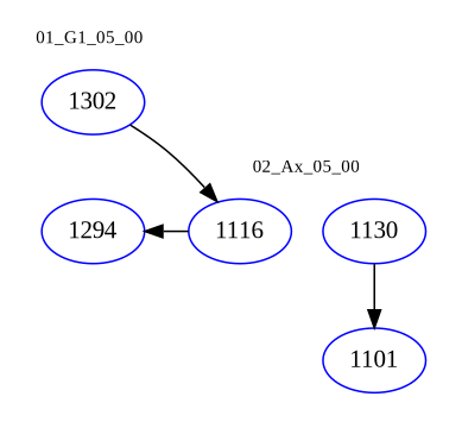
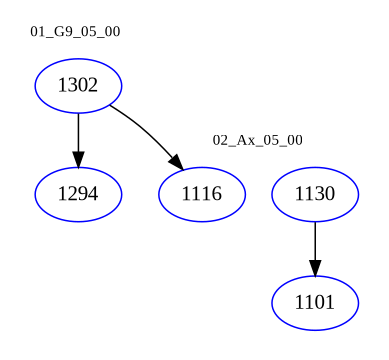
  digraph {
    fontname="Liberation Serif"
    node [color=blue fontname="Liberation Serif"]
    edge [color=black fontname="Liberation Serif"]
    n1 [label=1130]
    n2 [label=1101]
    n3 [label=1116]
    n4 [label=1302]
    n5 [label=1294]
    subgraph cluster_1 {
      color=white
      fontsize=10
      label="02_Ax_05_00"
      n1
      n2
      n3
    }
    subgraph cluster_2 {
      color=white
      fontsize=10
-     label="01_G1_05_00"
+     label="01_G9_05_00"
      n4
      n5
    }
    n1 -> n2
    n4 -> n3
-   n3 -> n5
+   n4 -> n5
  }
